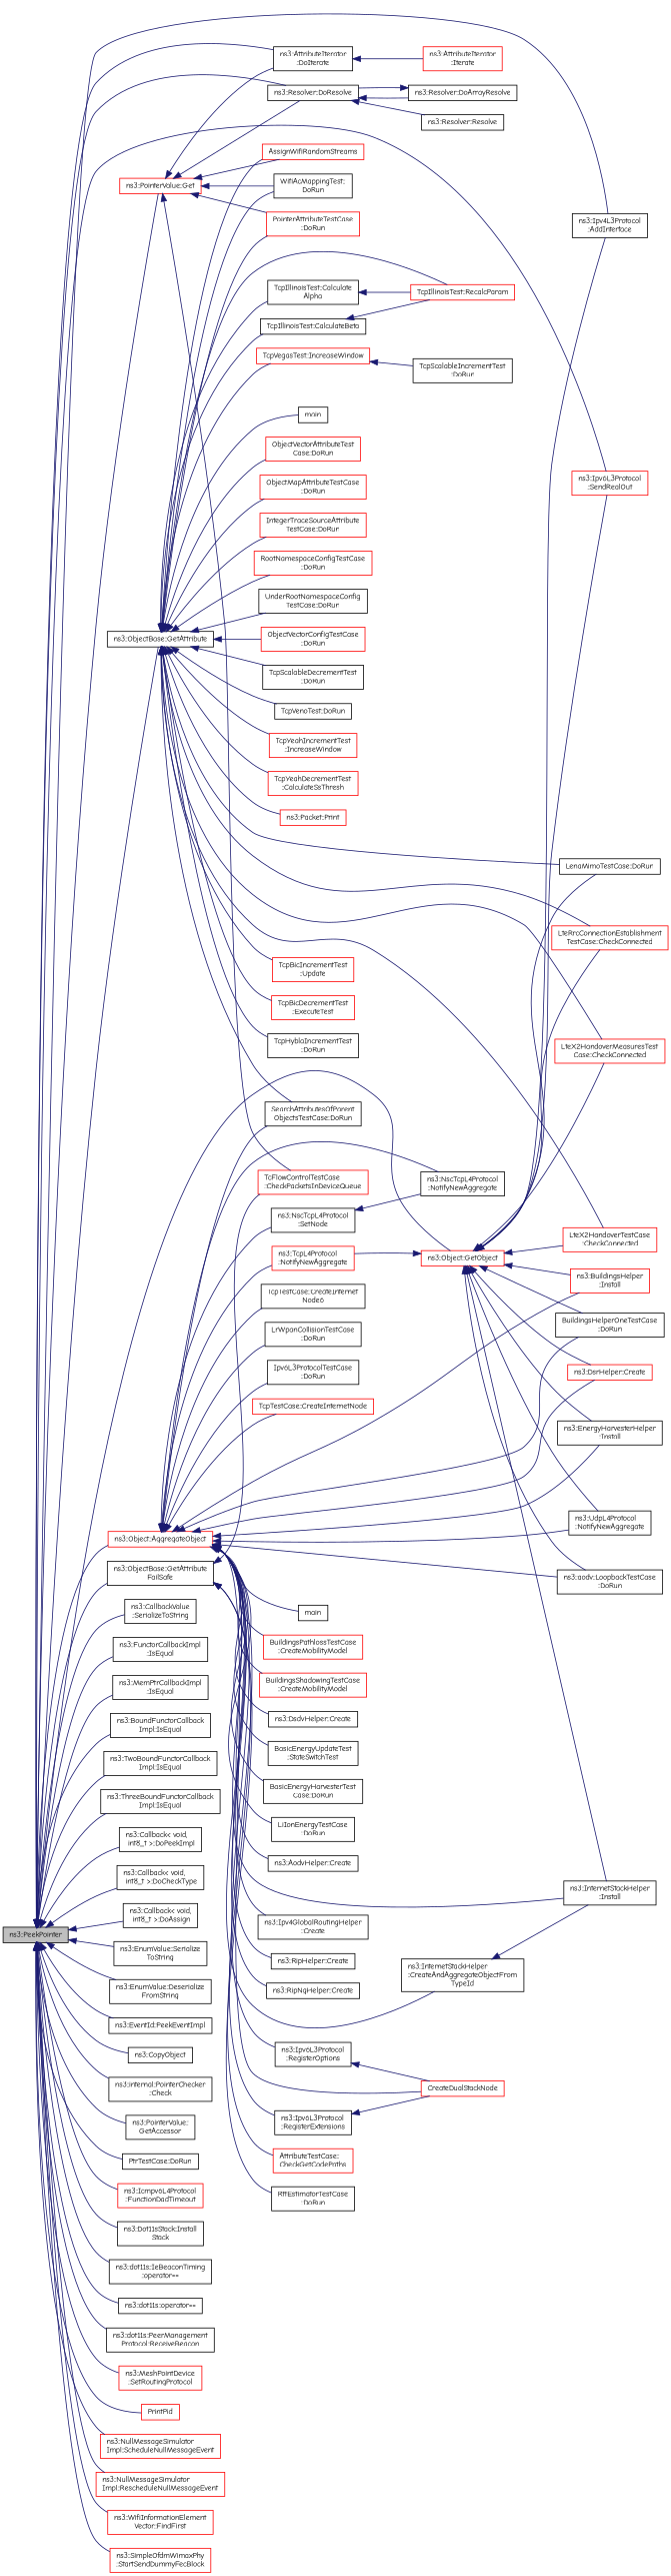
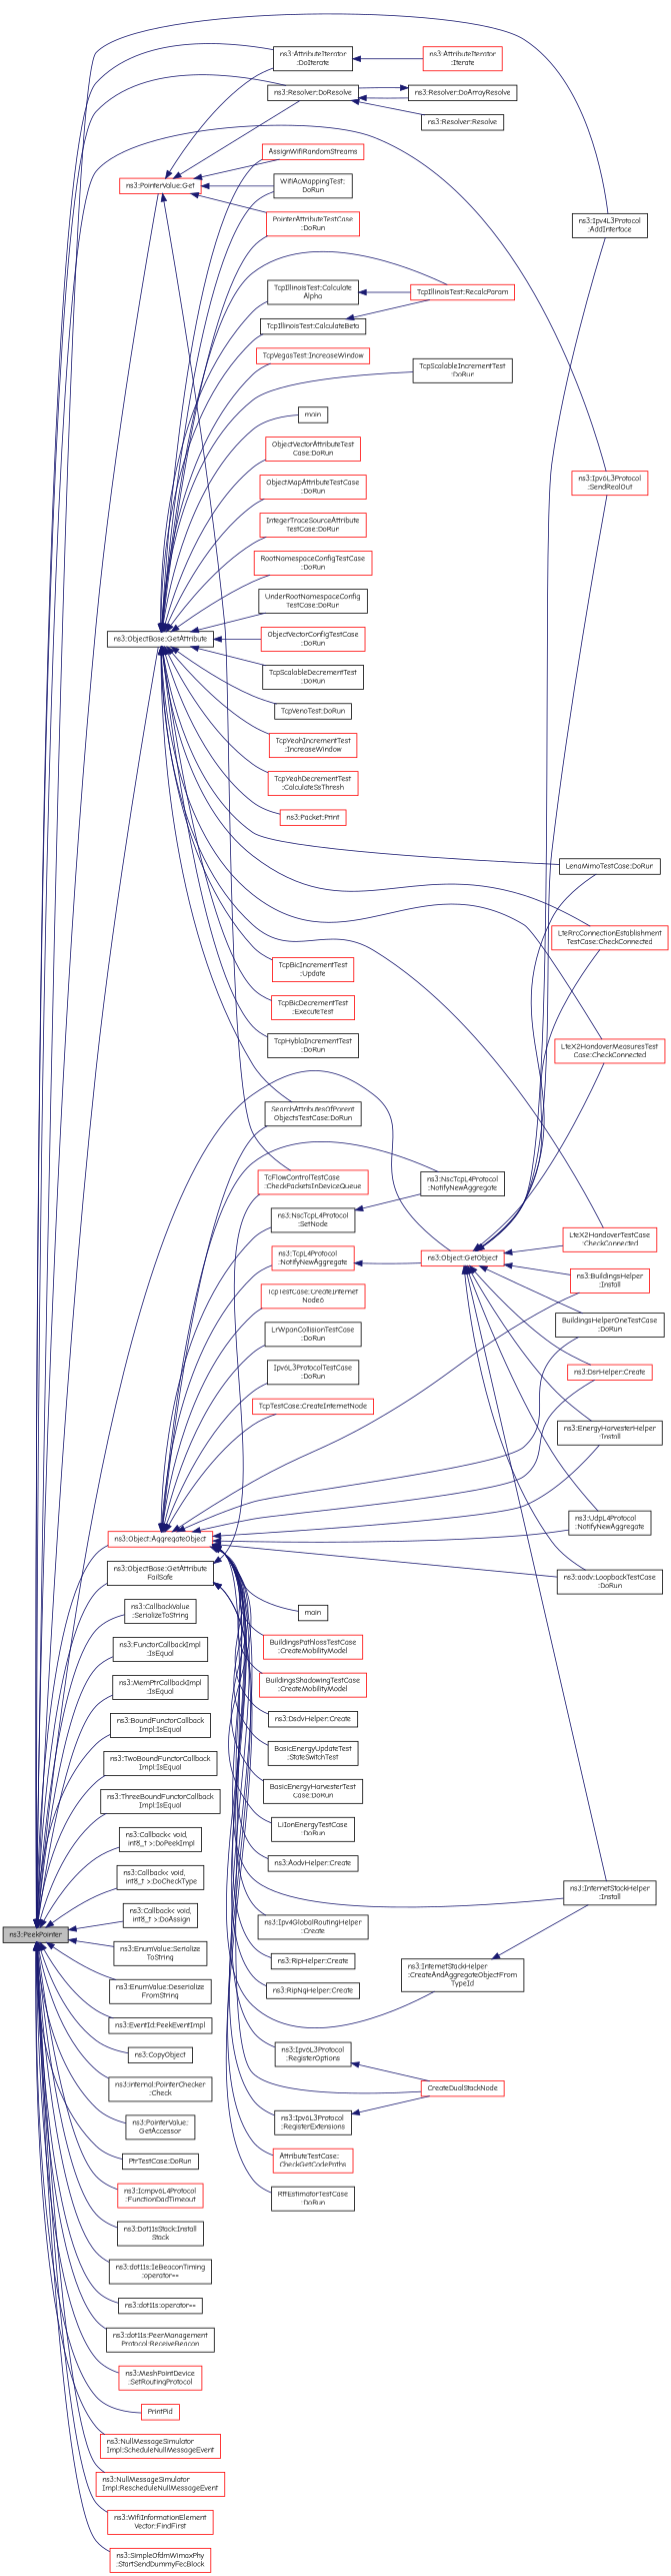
  digraph {
    fontname="Comic Neue"
    rankdir=LR
    node [color=black fillcolor=white fontname="Comic Neue" fontsize=10 shape=record style=filled]
    edge [color=midnightblue dir=back fontname="Comic Neue" fontsize=10 labelfontname=Helvetica labelfontsize=10 style=solid]
    n1 [fillcolor=grey75 fontcolor=black height=0.2 label="ns3::PeekPointer" width=0.4]
    n2 [height=0.2 label="ns3::AttributeIterator\l::DoIterate" width=0.4]
    n3 [height=0.2 label="ns3::CallbackValue\l::SerializeToString" width=0.4]
    n4 [height=0.2 label="ns3::FunctorCallbackImpl\l::IsEqual" width=0.4]
    n5 [height=0.2 label="ns3::MemPtrCallbackImpl\l::IsEqual" width=0.4]
    n6 [height=0.2 label="ns3::BoundFunctorCallback\lImpl::IsEqual" width=0.4]
    n7 [height=0.2 label="ns3::TwoBoundFunctorCallback\lImpl::IsEqual" width=0.4]
    n8 [height=0.2 label="ns3::ThreeBoundFunctorCallback\lImpl::IsEqual" width=0.4]
    n9 [height=0.2 label="ns3::Callback\< void,\l int8_t \>::DoPeekImpl" width=0.4]
    n10 [height=0.2 label="ns3::Callback\< void,\l int8_t \>::DoCheckType" width=0.4]
    n11 [height=0.2 label="ns3::Callback\< void,\l int8_t \>::DoAssign" width=0.4]
    n12 [height=0.2 label="ns3::Resolver::DoResolve" width=0.4]
    n13 [height=0.2 label="ns3::EnumValue::Serialize\lToString" width=0.4]
    n14 [height=0.2 label="ns3::EnumValue::Deserialize\lFromString" width=0.4]
    n15 [height=0.2 label="ns3::EventId::PeekEventImpl" width=0.4]
    n16 [height=0.2 label="ns3::ObjectBase::GetAttribute" width=0.4]
    n17 [height=0.2 label="ns3::ObjectBase::GetAttribute\lFailSafe" width=0.4]
    n18 [color=red height=0.2 label="ns3::Object::AggregateObject" width=0.4]
    n19 [color=red height=0.2 label="ns3::Object::GetObject" width=0.4]
    n20 [height=0.2 label="ns3::Ipv4L3Protocol\l::AddInterface" width=0.4]
    n21 [color=red height=0.2 label="ns3::Ipv6L3Protocol\l::SendRealOut" width=0.4]
    n22 [height=0.2 label="ns3::CopyObject" width=0.4]
    n23 [height=0.2 label="ns3::internal::PointerChecker\l::Check" width=0.4]
    n24 [color=red height=0.2 label="ns3::PointerValue::Get" width=0.4]
    n25 [height=0.2 label="ns3::PointerValue::\lGetAccessor" width=0.4]
    n26 [height=0.2 label="PtrTestCase::DoRun" width=0.4]
    n27 [color=red height=0.2 label="ns3::Icmpv6L4Protocol\l::FunctionDadTimeout" width=0.4]
    n28 [height=0.2 label="ns3::Dot11sStack::Install\lStack" width=0.4]
    n29 [height=0.2 label="ns3::dot11s::IeBeaconTiming\l::operator==" width=0.4]
    n30 [height=0.2 label="ns3::dot11s::operator==" width=0.4]
    n31 [height=0.2 label="ns3::dot11s::PeerManagement\lProtocol::ReceiveBeacon" width=0.4]
    n32 [color=red height=0.2 label="ns3::MeshPointDevice\l::SetRoutingProtocol" width=0.4]
    n33 [color=red height=0.2 label=PrintPid width=0.4]
    n34 [color=red height=0.2 label="ns3::NullMessageSimulator\lImpl::ScheduleNullMessageEvent" width=0.4]
    n35 [color=red height=0.2 label="ns3::NullMessageSimulator\lImpl::RescheduleNullMessageEvent" width=0.4]
    n36 [color=red height=0.2 label="ns3::WifiInformationElement\lVector::FindFirst" width=0.4]
    n37 [color=red height=0.2 label="ns3::SimpleOfdmWimaxPhy\l::StartSendDummyFecBlock" width=0.4]
    n38 [color=red height=0.2 label="ns3::AttributeIterator\l::Iterate" width=0.4]
    n39 [height=0.2 label="ns3::Resolver::Resolve" width=0.4]
    n40 [height=0.2 label="ns3::Resolver::DoArrayResolve" width=0.4]
    n41 [height=0.2 label=main width=0.4]
    n42 [color=red height=0.2 label="ObjectVectorAttributeTest\lCase::DoRun" width=0.4]
    n43 [color=red height=0.2 label="ObjectMapAttributeTestCase\l::DoRun" width=0.4]
    n44 [color=red height=0.2 label="IntegerTraceSourceAttribute\lTestCase::DoRun" width=0.4]
    n45 [color=red height=0.2 label="PointerAttributeTestCase\l::DoRun" width=0.4]
    n46 [color=red height=0.2 label="RootNamespaceConfigTestCase\l::DoRun" width=0.4]
    n47 [height=0.2 label="UnderRootNamespaceConfig\lTestCase::DoRun" width=0.4]
    n48 [color=red height=0.2 label="ObjectVectorConfigTestCase\l::DoRun" width=0.4]
    n49 [height=0.2 label="SearchAttributesOfParent\lObjectsTestCase::DoRun" width=0.4]
    n50 [color=red height=0.2 label="TcpBicIncrementTest\l::Update" width=0.4]
    n51 [color=red height=0.2 label="TcpBicDecrementTest\l::ExecuteTest" width=0.4]
    n52 [height=0.2 label="TcpHyblaIncrementTest\l::DoRun" width=0.4]
    n53 [color=red height=0.2 label="TcpIllinoisTest::RecalcParam" width=0.4]
    n54 [height=0.2 label="TcpIllinoisTest::Calculate\lAlpha" width=0.4]
    n55 [height=0.2 label="TcpIllinoisTest::CalculateBeta" width=0.4]
    n56 [height=0.2 label="TcpScalableIncrementTest\l::DoRun" width=0.4]
    n57 [height=0.2 label="TcpScalableDecrementTest\l::DoRun" width=0.4]
    n58 [color=red height=0.2 label="TcpVegasTest::IncreaseWindow" width=0.4]
    n59 [height=0.2 label="TcpVenoTest::DoRun" width=0.4]
    n60 [color=red height=0.2 label="TcpYeahIncrementTest\l::IncreaseWindow" width=0.4]
    n61 [color=red height=0.2 label="TcpYeahDecrementTest\l::CalculateSsThresh" width=0.4]
    n62 [height=0.2 label="LenaMimoTestCase::DoRun" width=0.4]
    n63 [color=red height=0.2 label="LteRrcConnectionEstablishment\lTestCase::CheckConnected" width=0.4]
    n64 [color=red height=0.2 label="LteX2HandoverMeasuresTest\lCase::CheckConnected" width=0.4]
    n65 [color=red height=0.2 label="LteX2HandoverTestCase\l::CheckConnected" width=0.4]
    n66 [color=red height=0.2 label="ns3::Packet::Print" width=0.4]
    n67 [height=0.2 label="WifiAcMappingTest::\lDoRun" width=0.4]
    n68 [color=red height=0.2 label=AssignWifiRandomStreams width=0.4]
    n69 [color=red height=0.2 label="AttributeTestCase::\lCheckGetCodePaths" width=0.4]
    n70 [height=0.2 label="RttEstimatorTestCase\l::DoRun" width=0.4]
    n71 [color=red height=0.2 label="TcFlowControlTestCase\l::CheckPacketsInDeviceQueue" width=0.4]
    n72 [height=0.2 label="ns3::AodvHelper::Create" width=0.4]
    n73 [height=0.2 label="ns3::aodv::LoopbackTestCase\l::DoRun" width=0.4]
    n74 [height=0.2 label=main width=0.4]
    n75 [color=red height=0.2 label="ns3::BuildingsHelper\l::Install" width=0.4]
    n76 [height=0.2 label="BuildingsHelperOneTestCase\l::DoRun" width=0.4]
    n77 [color=red height=0.2 label="BuildingsPathlossTestCase\l::CreateMobilityModel" width=0.4]
    n78 [color=red height=0.2 label="BuildingsShadowingTestCase\l::CreateMobilityModel" width=0.4]
    n79 [height=0.2 label="ns3::DsdvHelper::Create" width=0.4]
    n80 [color=red height=0.2 label="ns3::DsrHelper::Create" width=0.4]
    n81 [height=0.2 label="BasicEnergyUpdateTest\l::StateSwitchTest" width=0.4]
    n82 [height=0.2 label="ns3::EnergyHarvesterHelper\l::Install" width=0.4]
    n83 [height=0.2 label="BasicEnergyHarvesterTest\lCase::DoRun" width=0.4]
    n84 [height=0.2 label="LiIonEnergyTestCase\l::DoRun" width=0.4]
    n85 [height=0.2 label="ns3::InternetStackHelper\l::CreateAndAggregateObjectFrom\lTypeId" width=0.4]
    n86 [height=0.2 label="ns3::InternetStackHelper\l::Install" width=0.4]
    n87 [height=0.2 label="ns3::Ipv4GlobalRoutingHelper\l::Create" width=0.4]
    n88 [height=0.2 label="ns3::RipHelper::Create" width=0.4]
    n89 [height=0.2 label="ns3::RipNgHelper::Create" width=0.4]
    n90 [height=0.2 label="ns3::Ipv6L3Protocol\l::RegisterExtensions" width=0.4]
    n91 [color=red height=0.2 label=CreateDualStackNode width=0.4]
    n92 [height=0.2 label="ns3::Ipv6L3Protocol\l::RegisterOptions" width=0.4]
    n93 [height=0.2 label="ns3::NscTcpL4Protocol\l::SetNode" width=0.4]
    n94 [height=0.2 label="ns3::NscTcpL4Protocol\l::NotifyNewAggregate" width=0.4]
    n95 [color=red height=0.2 label="ns3::TcpL4Protocol\l::NotifyNewAggregate" width=0.4]
    n96 [height=0.2 label="ns3::UdpL4Protocol\l::NotifyNewAggregate" width=0.4]
    n97 [height=0.2 label="Ipv6L3ProtocolTestCase\l::DoRun" width=0.4]
    n98 [color=red height=0.2 label="TcpTestCase::CreateInternetNode" width=0.4]
-   n99 [height=0.2 label="TcpTestCase::CreateInternet\lNode6" width=0.4]
+   n99 [color=red height=0.2 label="TcpTestCase::CreateInternet\lNode6" width=0.4]
    n100 [height=0.2 label="LrWpanCollisionTestCase\l::DoRun" width=0.4]
    n1 -> n2
    n1 -> n3
    n1 -> n4
    n1 -> n5
    n1 -> n6
    n1 -> n7
    n1 -> n8
    n1 -> n9
    n1 -> n10
    n1 -> n11
    n1 -> n12
    n1 -> n13
    n1 -> n14
    n1 -> n15
    n1 -> n16
    n1 -> n17
    n1 -> n18
    n1 -> n19
    n1 -> n20
    n1 -> n21
    n1 -> n22
    n1 -> n23
    n1 -> n24
    n1 -> n25
    n1 -> n26
    n1 -> n27
    n1 -> n28
    n1 -> n29
    n1 -> n30
    n1 -> n31
    n1 -> n32
    n1 -> n33
    n1 -> n34
    n1 -> n35
    n1 -> n36
    n1 -> n37
    n2 -> n38
    n12 -> n39
    n12 -> n40
    n16 -> n41
    n16 -> n42
    n16 -> n43
    n16 -> n44
    n16 -> n45
    n16 -> n46
    n16 -> n47
    n16 -> n48
    n16 -> n49
    n16 -> n50
    n16 -> n51
    n16 -> n52
    n16 -> n53
    n16 -> n54
    n16 -> n55
-   n58 -> n56
+   n16 -> n56
    n16 -> n57
    n16 -> n58
    n16 -> n59
    n16 -> n60
    n16 -> n61
    n16 -> n62
    n16 -> n63
    n16 -> n64
    n16 -> n65
    n16 -> n66
    n16 -> n67
    n16 -> n68
    n17 -> n69
    n17 -> n70
    n17 -> n71
    n18 -> n49
    n18 -> n72
    n18 -> n73
    n18 -> n74
    n18 -> n75
    n18 -> n76
    n18 -> n77
    n18 -> n78
    n18 -> n79
    n18 -> n80
    n18 -> n81
    n18 -> n82
    n18 -> n83
    n18 -> n84
    n18 -> n85
    n18 -> n86
    n18 -> n87
    n18 -> n88
    n18 -> n89
    n18 -> n90
    n18 -> n91
    n18 -> n92
    n18 -> n93
    n18 -> n94
    n18 -> n95
    n18 -> n96
    n18 -> n97
    n18 -> n98
    n18 -> n99
    n18 -> n100
    n19 -> n20
    n19 -> n21
    n19 -> n62
    n19 -> n63
    n19 -> n64
    n19 -> n65
    n19 -> n73
    n19 -> n75
    n19 -> n76
    n19 -> n80
    n19 -> n82
    n19 -> n86
-   n19 -> n95
+   n95 -> n19
    n19 -> n96
    n24 -> n2
    n24 -> n12
    n24 -> n45
    n24 -> n67
    n24 -> n68
    n24 -> n71
    n40 -> n12
    n54 -> n53
    n55 -> n53
    n85 -> n86
    n90 -> n91
    n92 -> n91
    n93 -> n94
  }
